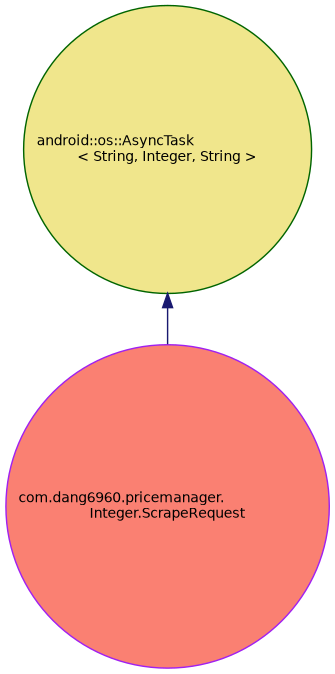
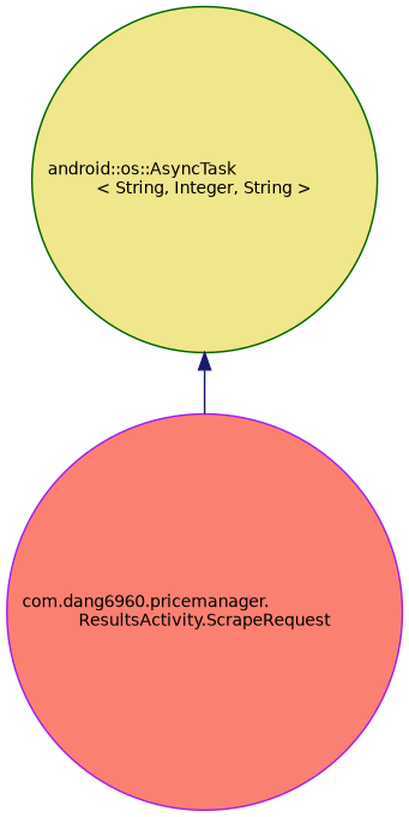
  digraph {
    node [fontname=Helvetica fontsize=10 shape=circle style=filled]
-   n1 [color=purple fillcolor=salmon fontcolor=black height=0.2 label="com.dang6960.pricemanager.\lInteger.ScrapeRequest" width=0.4]
+   n1 [color=purple fillcolor=salmon fontcolor=black height=0.2 label="com.dang6960.pricemanager.\lResultsActivity.ScrapeRequest" width=0.4]
    n2 [color=darkgreen fillcolor=khaki height=0.2 label="android::os::AsyncTask\l\< String, Integer, String \>" width=0.4]
    n2 -> n1 [color=midnightblue dir=back fontname=Helvetica fontsize=10 labelfontname=Helvetica labelfontsize=10 style=solid]
  }
